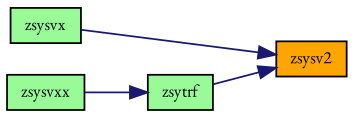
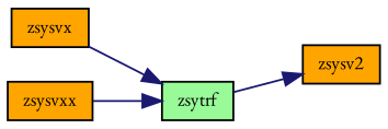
  digraph {
    fontname="EB Garamond"
    rankdir=RL
    node [color=black fillcolor=orange fontname="EB Garamond" fontsize=10 shape=record style=filled]
    edge [color=midnightblue dir=back fontname="EB Garamond" fontsize=10 labelfontname=Helvetica labelfontsize=10 style=solid]
    n1 [fontcolor=black height=0.2 label=zsysv2 width=0.4]
    n2 [fillcolor=palegreen height=0.2 label=zsytrf width=0.4]
-   n3 [fillcolor=palegreen height=0.2 label=zsysvx width=0.4]
-   n4 [fillcolor=palegreen height=0.2 label=zsysvxx width=0.4]
+   n3 [height=0.2 label=zsysvx width=0.4]
+   n4 [height=0.2 label=zsysvxx width=0.4]
    n1 -> n2
-   n1 -> n3
+   n2 -> n3
    n2 -> n4
  }
